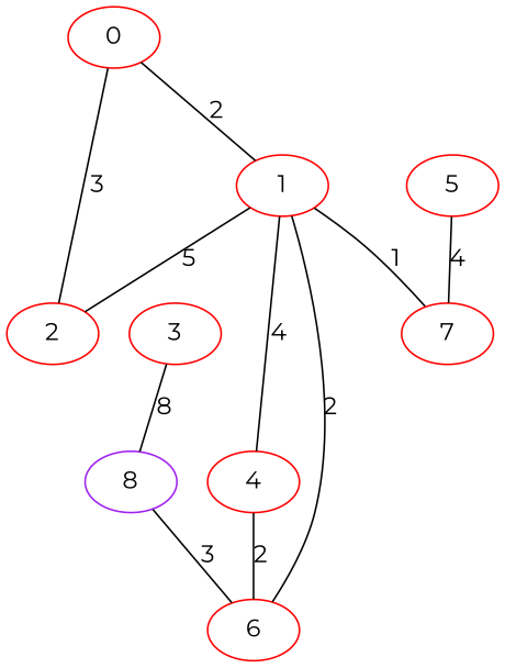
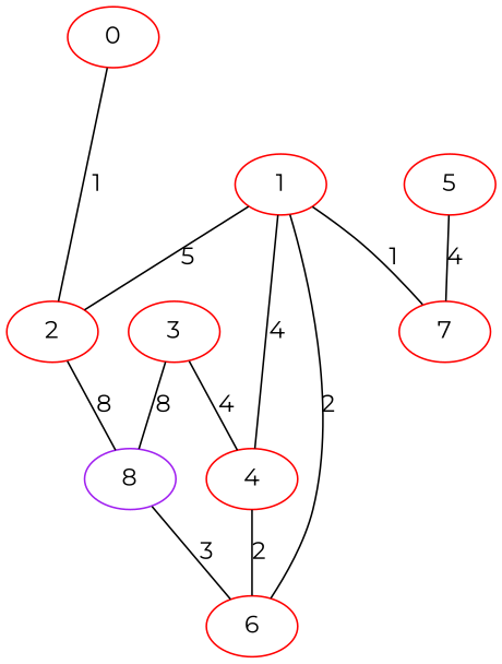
  graph {
    fontname=Montserrat
    node [color=red fontname=Montserrat weight=1]
    edge [fontname=Montserrat]
    0
    1
    2
    4
    6
    7
    8 [color=purple weight=4]
    5
    3
-   0 -- 1 [label=2]
-   0 -- 2 [label=3]
+   0 -- 2 [label=1]
    1 -- 2 [label=5]
    1 -- 4 [label=4]
    1 -- 6 [label=2]
    1 -- 7 [label=1]
+   2 -- 8 [label=8]
    4 -- 6 [label=2]
    8 -- 6 [label=3]
    5 -- 7 [label=4]
+   3 -- 4 [label=4]
    3 -- 8 [label=8]
  }
